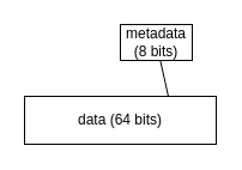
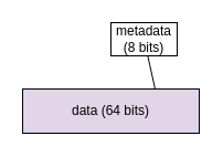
  <mxCell id="0" />
  <mxCell id="1" parent="0" />
- <mxCell id="2" value="data (64 bits)" style="rounded=0;whiteSpace=wrap;html=1;" vertex="1" parent="1"><mxGeometry x="20" y="80" width="160" height="40" as="geometry" /></mxCell>
+ <mxCell id="2" value="data (64 bits)" style="rounded=0;whiteSpace=wrap;html=1;fillColor=#e1d5e7;" vertex="1" parent="1"><mxGeometry x="20" y="80" width="160" height="40" as="geometry" /></mxCell>
  <mxCell id="3" value="" style="endArrow=none;html=1;" edge="1" parent="1" target="4"><mxGeometry width="50" height="50" relative="1" as="geometry"><mxPoint x="140" y="80" as="sourcePoint" /><mxPoint x="160" y="40" as="targetPoint" /></mxGeometry></mxCell>
  <mxCell id="4" value="metadata (8 bits)" style="rounded=0;whiteSpace=wrap;html=1;" vertex="1" parent="1"><mxGeometry x="100" y="20" width="60" height="30" as="geometry" /></mxCell>
